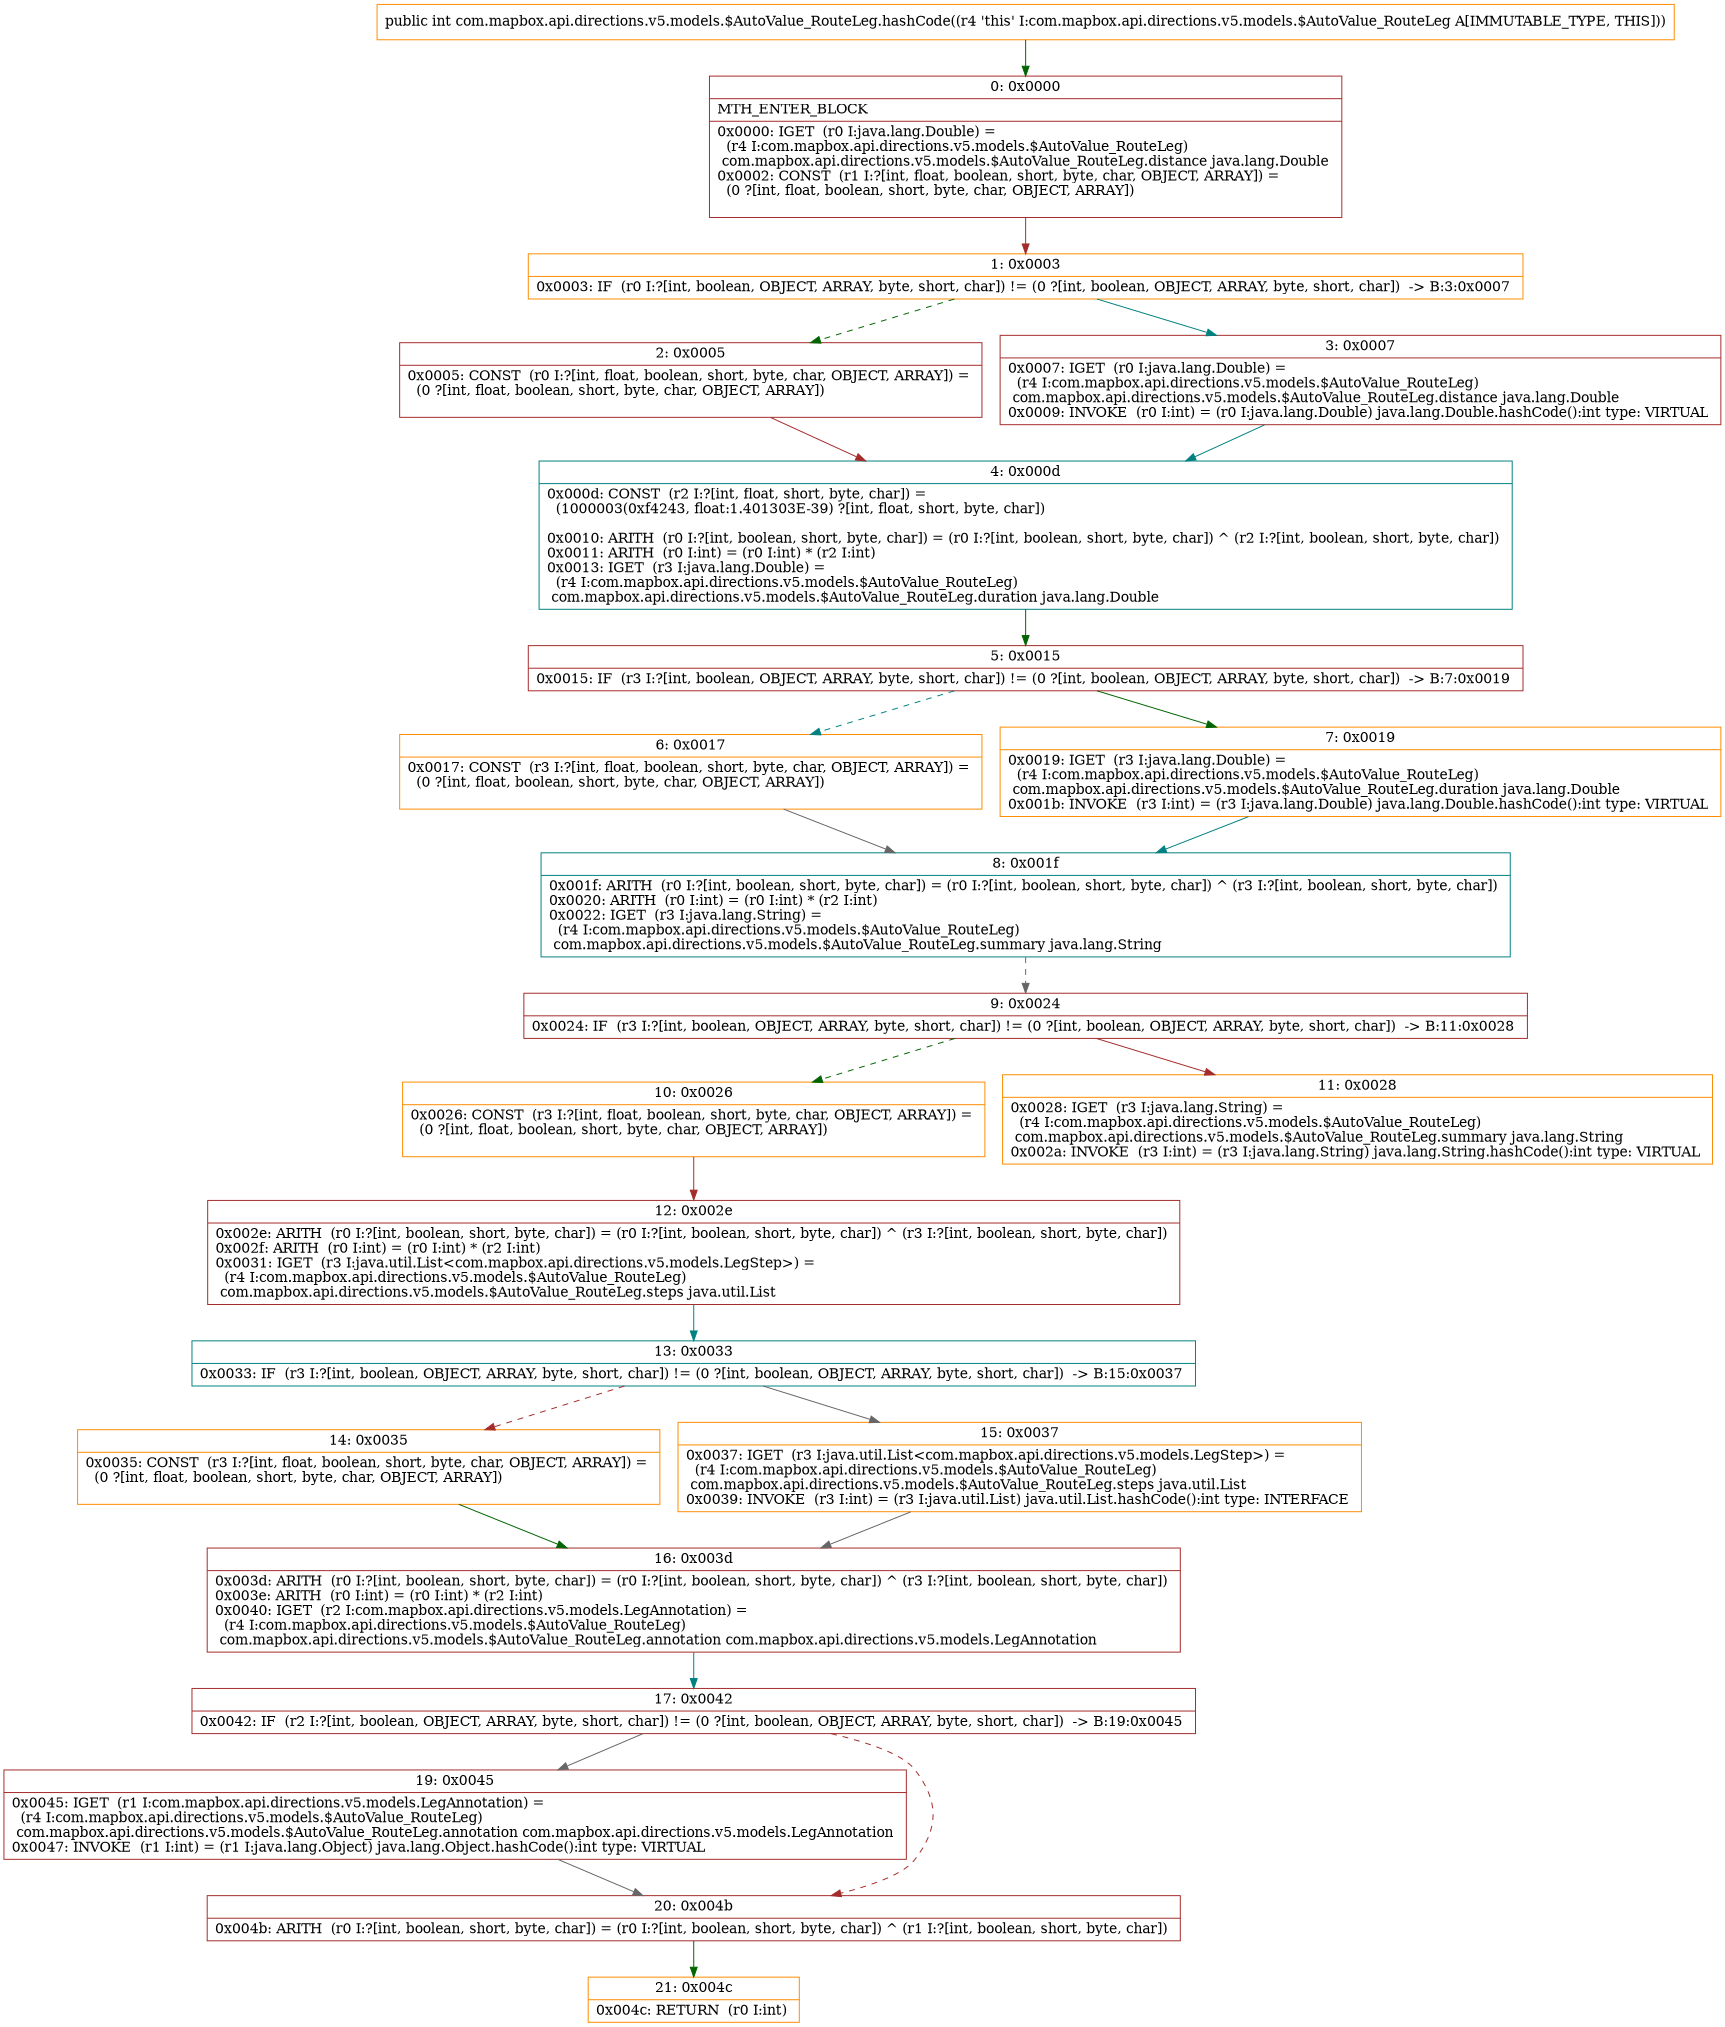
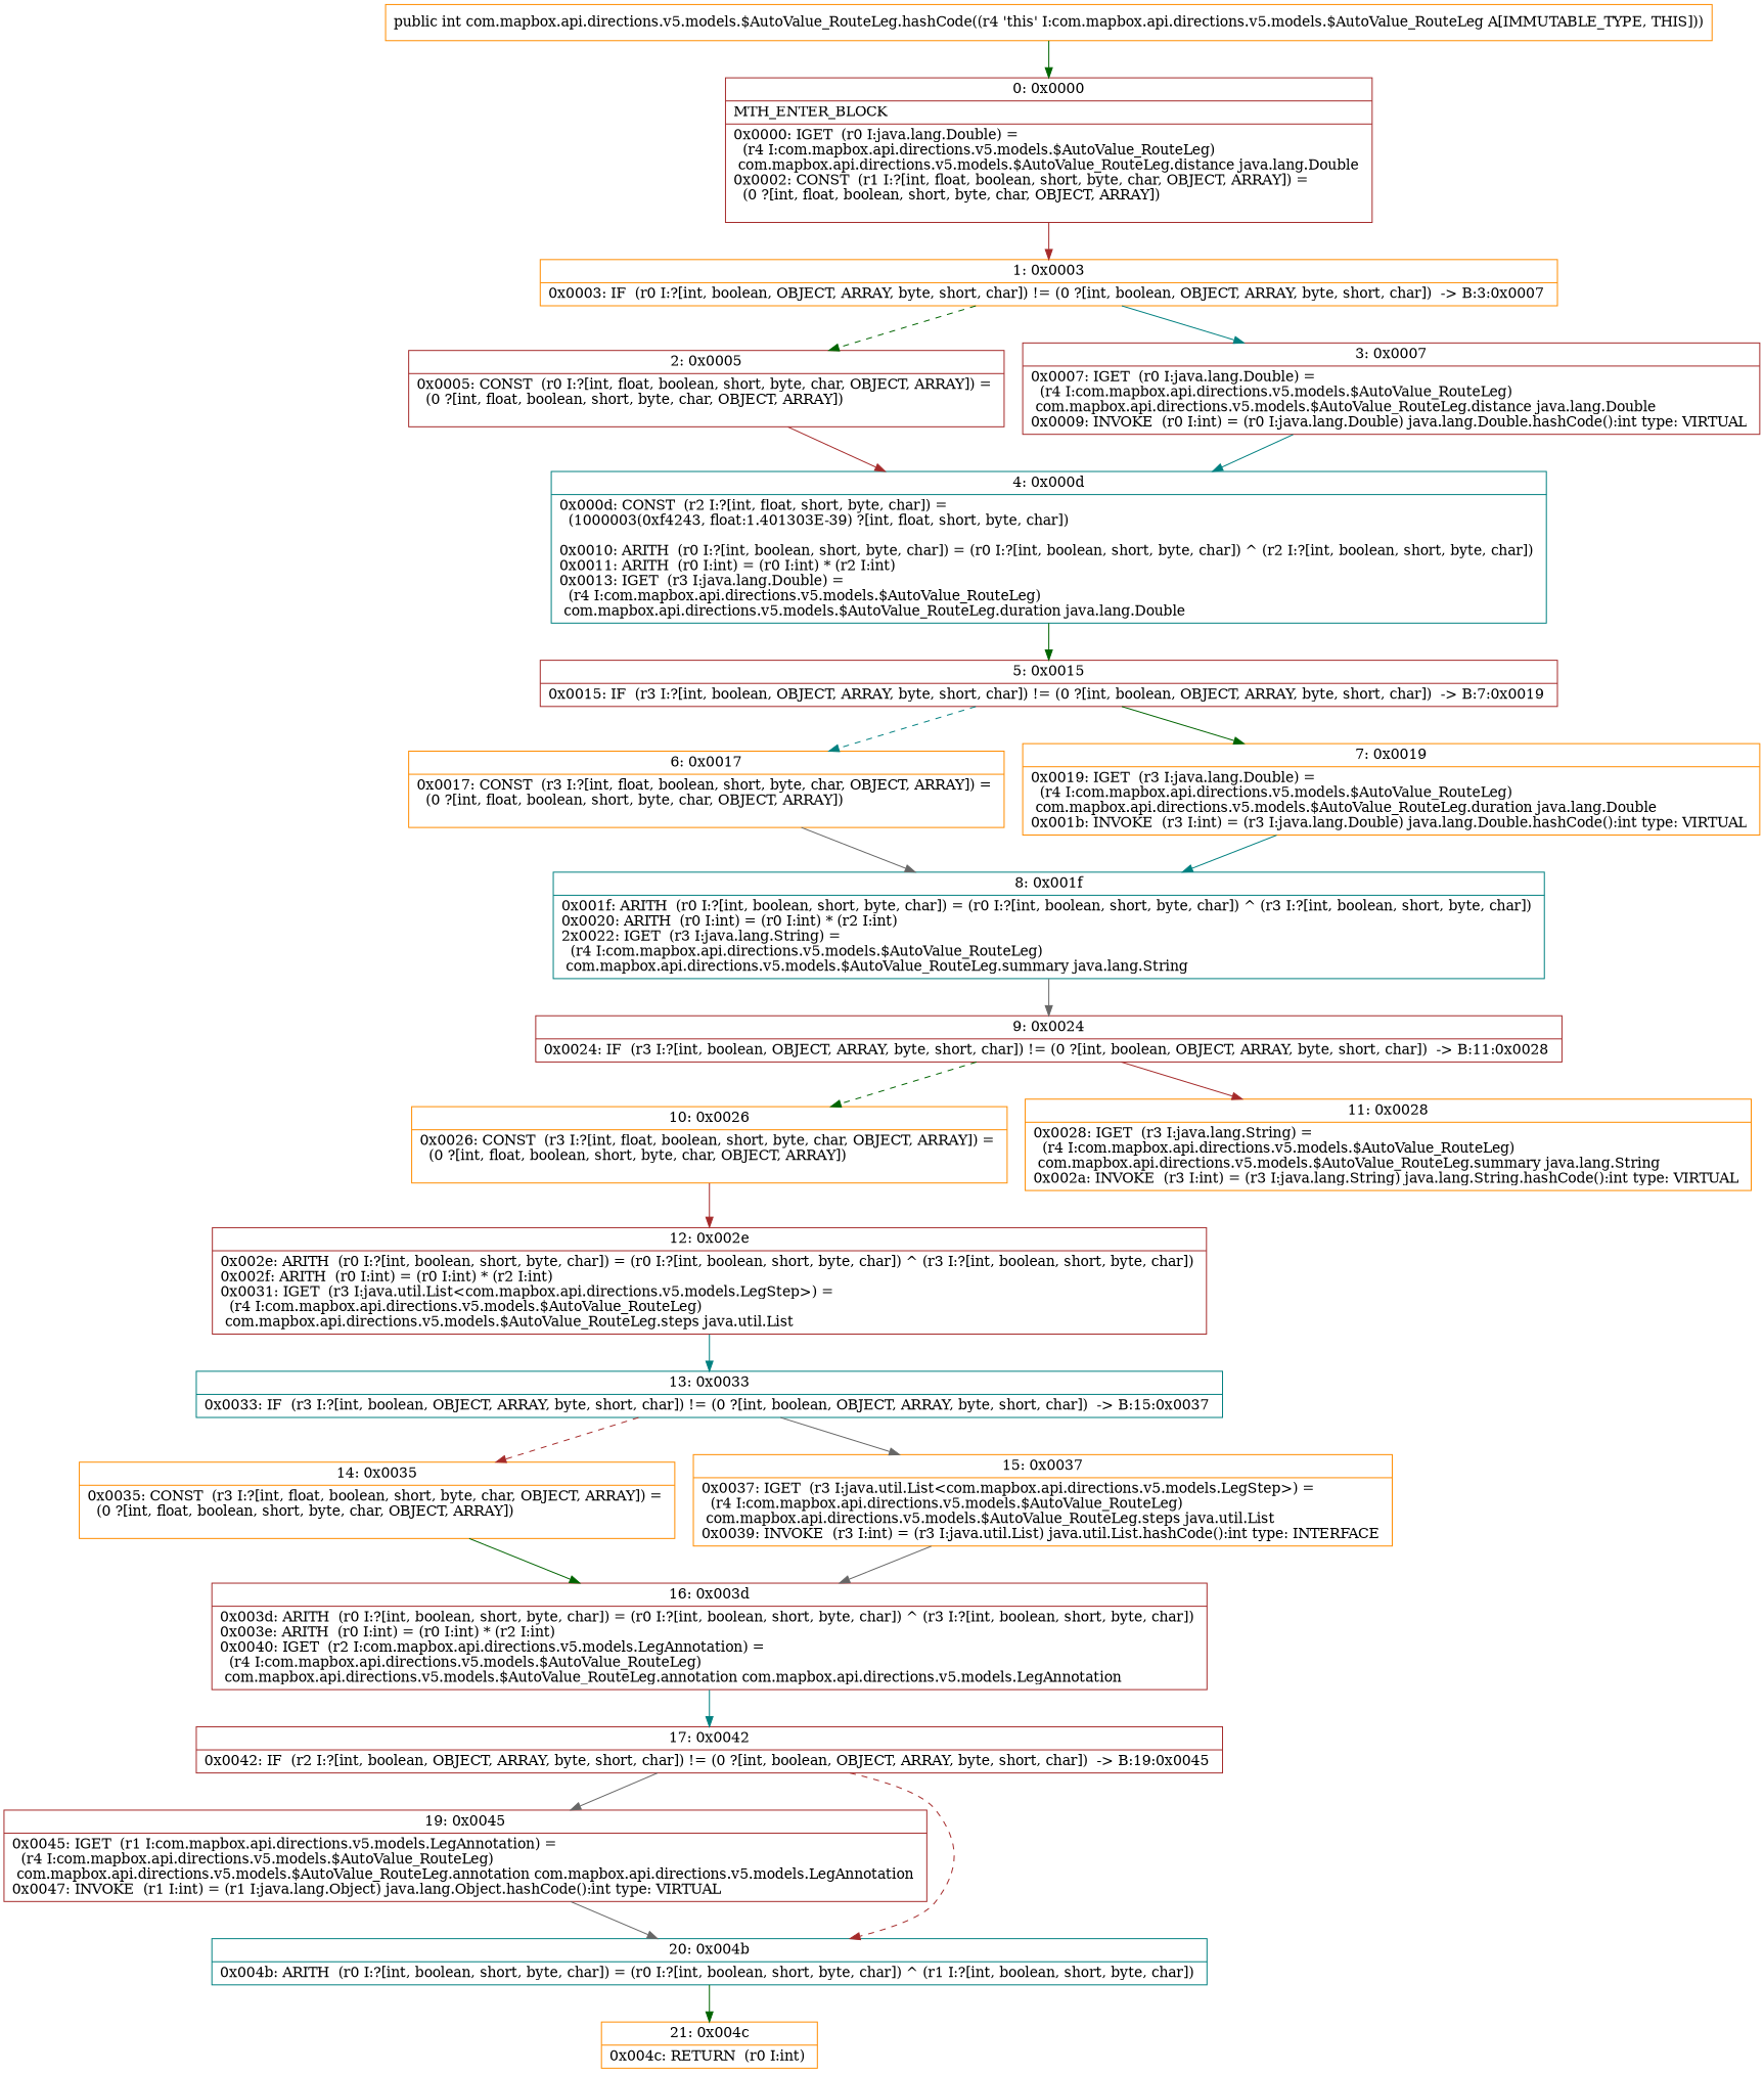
  digraph {
    node [color=brown shape=record]
    edge [color=darkgreen]
    n1 [label="{0\:\ 0x0000|MTH_ENTER_BLOCK\l|0x0000: IGET  (r0 I:java.lang.Double) = \l  (r4 I:com.mapbox.api.directions.v5.models.$AutoValue_RouteLeg)\l com.mapbox.api.directions.v5.models.$AutoValue_RouteLeg.distance java.lang.Double \l0x0002: CONST  (r1 I:?[int, float, boolean, short, byte, char, OBJECT, ARRAY]) = \l  (0 ?[int, float, boolean, short, byte, char, OBJECT, ARRAY])\l \l}"]
    n2 [color=darkorange label="{1\:\ 0x0003|0x0003: IF  (r0 I:?[int, boolean, OBJECT, ARRAY, byte, short, char]) != (0 ?[int, boolean, OBJECT, ARRAY, byte, short, char])  \-\> B:3:0x0007 \l}"]
    n3 [label="{2\:\ 0x0005|0x0005: CONST  (r0 I:?[int, float, boolean, short, byte, char, OBJECT, ARRAY]) = \l  (0 ?[int, float, boolean, short, byte, char, OBJECT, ARRAY])\l \l}"]
    n4 [label="{3\:\ 0x0007|0x0007: IGET  (r0 I:java.lang.Double) = \l  (r4 I:com.mapbox.api.directions.v5.models.$AutoValue_RouteLeg)\l com.mapbox.api.directions.v5.models.$AutoValue_RouteLeg.distance java.lang.Double \l0x0009: INVOKE  (r0 I:int) = (r0 I:java.lang.Double) java.lang.Double.hashCode():int type: VIRTUAL \l}"]
    n5 [color=teal label="{4\:\ 0x000d|0x000d: CONST  (r2 I:?[int, float, short, byte, char]) = \l  (1000003(0xf4243, float:1.401303E\-39) ?[int, float, short, byte, char])\l \l0x0010: ARITH  (r0 I:?[int, boolean, short, byte, char]) = (r0 I:?[int, boolean, short, byte, char]) ^ (r2 I:?[int, boolean, short, byte, char]) \l0x0011: ARITH  (r0 I:int) = (r0 I:int) * (r2 I:int) \l0x0013: IGET  (r3 I:java.lang.Double) = \l  (r4 I:com.mapbox.api.directions.v5.models.$AutoValue_RouteLeg)\l com.mapbox.api.directions.v5.models.$AutoValue_RouteLeg.duration java.lang.Double \l}"]
    n6 [label="{5\:\ 0x0015|0x0015: IF  (r3 I:?[int, boolean, OBJECT, ARRAY, byte, short, char]) != (0 ?[int, boolean, OBJECT, ARRAY, byte, short, char])  \-\> B:7:0x0019 \l}"]
    n7 [color=darkorange label="{6\:\ 0x0017|0x0017: CONST  (r3 I:?[int, float, boolean, short, byte, char, OBJECT, ARRAY]) = \l  (0 ?[int, float, boolean, short, byte, char, OBJECT, ARRAY])\l \l}"]
    n8 [color=darkorange label="{7\:\ 0x0019|0x0019: IGET  (r3 I:java.lang.Double) = \l  (r4 I:com.mapbox.api.directions.v5.models.$AutoValue_RouteLeg)\l com.mapbox.api.directions.v5.models.$AutoValue_RouteLeg.duration java.lang.Double \l0x001b: INVOKE  (r3 I:int) = (r3 I:java.lang.Double) java.lang.Double.hashCode():int type: VIRTUAL \l}"]
-   n9 [color=teal label="{8\:\ 0x001f|0x001f: ARITH  (r0 I:?[int, boolean, short, byte, char]) = (r0 I:?[int, boolean, short, byte, char]) ^ (r3 I:?[int, boolean, short, byte, char]) \l0x0020: ARITH  (r0 I:int) = (r0 I:int) * (r2 I:int) \l0x0022: IGET  (r3 I:java.lang.String) = \l  (r4 I:com.mapbox.api.directions.v5.models.$AutoValue_RouteLeg)\l com.mapbox.api.directions.v5.models.$AutoValue_RouteLeg.summary java.lang.String \l}"]
+   n9 [color=teal label="{8\:\ 0x001f|0x001f: ARITH  (r0 I:?[int, boolean, short, byte, char]) = (r0 I:?[int, boolean, short, byte, char]) ^ (r3 I:?[int, boolean, short, byte, char]) \l0x0020: ARITH  (r0 I:int) = (r0 I:int) * (r2 I:int) \l2x0022: IGET  (r3 I:java.lang.String) = \l  (r4 I:com.mapbox.api.directions.v5.models.$AutoValue_RouteLeg)\l com.mapbox.api.directions.v5.models.$AutoValue_RouteLeg.summary java.lang.String \l}"]
    n10 [label="{9\:\ 0x0024|0x0024: IF  (r3 I:?[int, boolean, OBJECT, ARRAY, byte, short, char]) != (0 ?[int, boolean, OBJECT, ARRAY, byte, short, char])  \-\> B:11:0x0028 \l}"]
    n11 [color=darkorange label="{10\:\ 0x0026|0x0026: CONST  (r3 I:?[int, float, boolean, short, byte, char, OBJECT, ARRAY]) = \l  (0 ?[int, float, boolean, short, byte, char, OBJECT, ARRAY])\l \l}"]
    n12 [color=darkorange label="{11\:\ 0x0028|0x0028: IGET  (r3 I:java.lang.String) = \l  (r4 I:com.mapbox.api.directions.v5.models.$AutoValue_RouteLeg)\l com.mapbox.api.directions.v5.models.$AutoValue_RouteLeg.summary java.lang.String \l0x002a: INVOKE  (r3 I:int) = (r3 I:java.lang.String) java.lang.String.hashCode():int type: VIRTUAL \l}"]
    n13 [label="{12\:\ 0x002e|0x002e: ARITH  (r0 I:?[int, boolean, short, byte, char]) = (r0 I:?[int, boolean, short, byte, char]) ^ (r3 I:?[int, boolean, short, byte, char]) \l0x002f: ARITH  (r0 I:int) = (r0 I:int) * (r2 I:int) \l0x0031: IGET  (r3 I:java.util.List\<com.mapbox.api.directions.v5.models.LegStep\>) = \l  (r4 I:com.mapbox.api.directions.v5.models.$AutoValue_RouteLeg)\l com.mapbox.api.directions.v5.models.$AutoValue_RouteLeg.steps java.util.List \l}"]
    n14 [color=teal label="{13\:\ 0x0033|0x0033: IF  (r3 I:?[int, boolean, OBJECT, ARRAY, byte, short, char]) != (0 ?[int, boolean, OBJECT, ARRAY, byte, short, char])  \-\> B:15:0x0037 \l}"]
    n15 [color=darkorange label="{14\:\ 0x0035|0x0035: CONST  (r3 I:?[int, float, boolean, short, byte, char, OBJECT, ARRAY]) = \l  (0 ?[int, float, boolean, short, byte, char, OBJECT, ARRAY])\l \l}"]
    n16 [color=darkorange label="{15\:\ 0x0037|0x0037: IGET  (r3 I:java.util.List\<com.mapbox.api.directions.v5.models.LegStep\>) = \l  (r4 I:com.mapbox.api.directions.v5.models.$AutoValue_RouteLeg)\l com.mapbox.api.directions.v5.models.$AutoValue_RouteLeg.steps java.util.List \l0x0039: INVOKE  (r3 I:int) = (r3 I:java.util.List) java.util.List.hashCode():int type: INTERFACE \l}"]
    n17 [label="{16\:\ 0x003d|0x003d: ARITH  (r0 I:?[int, boolean, short, byte, char]) = (r0 I:?[int, boolean, short, byte, char]) ^ (r3 I:?[int, boolean, short, byte, char]) \l0x003e: ARITH  (r0 I:int) = (r0 I:int) * (r2 I:int) \l0x0040: IGET  (r2 I:com.mapbox.api.directions.v5.models.LegAnnotation) = \l  (r4 I:com.mapbox.api.directions.v5.models.$AutoValue_RouteLeg)\l com.mapbox.api.directions.v5.models.$AutoValue_RouteLeg.annotation com.mapbox.api.directions.v5.models.LegAnnotation \l}"]
    n18 [label="{17\:\ 0x0042|0x0042: IF  (r2 I:?[int, boolean, OBJECT, ARRAY, byte, short, char]) != (0 ?[int, boolean, OBJECT, ARRAY, byte, short, char])  \-\> B:19:0x0045 \l}"]
    n19 [label="{19\:\ 0x0045|0x0045: IGET  (r1 I:com.mapbox.api.directions.v5.models.LegAnnotation) = \l  (r4 I:com.mapbox.api.directions.v5.models.$AutoValue_RouteLeg)\l com.mapbox.api.directions.v5.models.$AutoValue_RouteLeg.annotation com.mapbox.api.directions.v5.models.LegAnnotation \l0x0047: INVOKE  (r1 I:int) = (r1 I:java.lang.Object) java.lang.Object.hashCode():int type: VIRTUAL \l}"]
-   n20 [label="{20\:\ 0x004b|0x004b: ARITH  (r0 I:?[int, boolean, short, byte, char]) = (r0 I:?[int, boolean, short, byte, char]) ^ (r1 I:?[int, boolean, short, byte, char]) \l}"]
+   n20 [color=teal label="{20\:\ 0x004b|0x004b: ARITH  (r0 I:?[int, boolean, short, byte, char]) = (r0 I:?[int, boolean, short, byte, char]) ^ (r1 I:?[int, boolean, short, byte, char]) \l}"]
    n21 [color=darkorange label="{21\:\ 0x004c|0x004c: RETURN  (r0 I:int) \l}"]
    n22 [color=darkorange label="{public int com.mapbox.api.directions.v5.models.$AutoValue_RouteLeg.hashCode((r4 'this' I:com.mapbox.api.directions.v5.models.$AutoValue_RouteLeg A[IMMUTABLE_TYPE, THIS])) }"]
    n1 -> n2 [color=brown]
    n2 -> n3 [style=dashed]
    n2 -> n4 [color=teal]
    n3 -> n5 [color=brown]
    n4 -> n5 [color=teal]
    n5 -> n6
    n6 -> n7 [color=teal style=dashed]
    n6 -> n8
    n7 -> n9 [color=gray40]
    n8 -> n9 [color=teal]
-   n9 -> n10 [color=gray40 style=dashed]
+   n9 -> n10 [color=gray40]
    n10 -> n11 [style=dashed]
    n10 -> n12 [color=brown]
    n11 -> n13 [color=brown]
    n13 -> n14 [color=teal]
    n14 -> n15 [color=brown style=dashed]
    n14 -> n16 [color=gray40]
    n15 -> n17
    n16 -> n17 [color=gray40]
    n17 -> n18 [color=teal]
    n18 -> n19 [color=gray40]
    n18 -> n20 [color=brown style=dashed]
    n19 -> n20 [color=gray40]
    n20 -> n21
    n22 -> n1
  }
